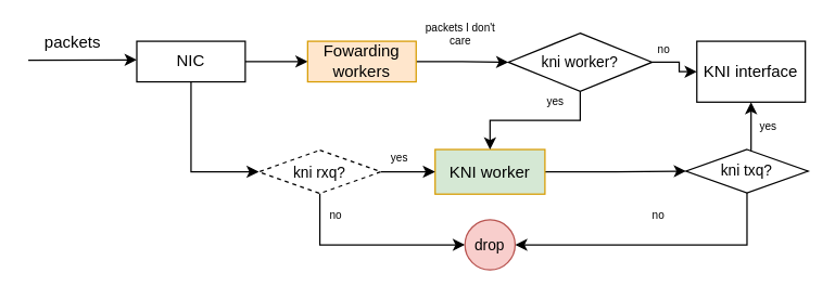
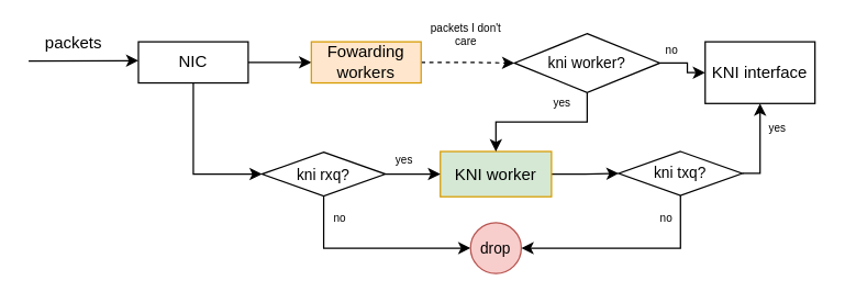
  <mxCell id="0" />
  <mxCell id="1" parent="0" />
  <mxCell id="2" style="edgeStyle=orthogonalEdgeStyle;rounded=0;orthogonalLoop=1;jettySize=auto;html=1;entryX=0;entryY=0.5;entryDx=0;entryDy=0;" parent="1" source="4" target="7" edge="1"><mxGeometry relative="1" as="geometry" /></mxCell>
  <mxCell id="3" style="edgeStyle=orthogonalEdgeStyle;rounded=0;orthogonalLoop=1;jettySize=auto;html=1;entryX=0;entryY=0.5;entryDx=0;entryDy=0;fontSize=11;fontColor=#000000;exitX=0.5;exitY=1;exitDx=0;exitDy=0;" parent="1" source="4" target="18" edge="1"><mxGeometry relative="1" as="geometry" /></mxCell>
  <mxCell id="4" value="NIC" style="rounded=0;whiteSpace=wrap;html=1;" parent="1" vertex="1"><mxGeometry x="100" y="30" width="80" height="30" as="geometry" /></mxCell>
  <mxCell id="5" value="KNI interface" style="rounded=0;whiteSpace=wrap;html=1;" parent="1" vertex="1"><mxGeometry x="513" y="30" width="80" height="45" as="geometry" /></mxCell>
- <mxCell id="6" style="edgeStyle=orthogonalEdgeStyle;rounded=0;orthogonalLoop=1;jettySize=auto;html=1;fontSize=11;fontColor=#000000;" parent="1" source="7" target="24" edge="1"><mxGeometry relative="1" as="geometry" /></mxCell>
+ <mxCell id="6" style="edgeStyle=orthogonalEdgeStyle;rounded=0;orthogonalLoop=1;jettySize=auto;html=1;fontSize=11;fontColor=#000000;dashed=1;" parent="1" source="7" target="24" edge="1"><mxGeometry relative="1" as="geometry" /></mxCell>
  <mxCell id="7" value="Fowarding&lt;br&gt;workers" style="rounded=0;whiteSpace=wrap;html=1;fillColor=#ffe6cc;strokeColor=#d79b00;" parent="1" vertex="1"><mxGeometry x="226" y="30" width="80" height="30" as="geometry" /></mxCell>
  <mxCell id="8" style="edgeStyle=orthogonalEdgeStyle;rounded=0;orthogonalLoop=1;jettySize=auto;html=1;entryX=0;entryY=0.5;entryDx=0;entryDy=0;fontSize=11;fontColor=#000000;" parent="1" source="9" target="21" edge="1"><mxGeometry relative="1" as="geometry" /></mxCell>
  <mxCell id="9" value="KNI worker" style="rounded=0;whiteSpace=wrap;html=1;fillColor=#d5e8d4;strokeColor=#d79b00;" parent="1" vertex="1"><mxGeometry x="320" y="110" width="81" height="33" as="geometry" /></mxCell>
  <mxCell id="10" value="" style="endArrow=classic;html=1;rounded=0;" parent="1" edge="1"><mxGeometry width="50" height="50" relative="1" as="geometry"><mxPoint x="20" y="44" as="sourcePoint" /><mxPoint x="100" y="43.76" as="targetPoint" /></mxGeometry></mxCell>
  <mxCell id="11" value="packets" style="text;html=1;strokeColor=none;fillColor=none;align=center;verticalAlign=middle;whiteSpace=wrap;rounded=0;" parent="1" vertex="1"><mxGeometry x="23" y="21" width="60" height="20" as="geometry" /></mxCell>
  <mxCell id="12" value="no" style="text;html=1;strokeColor=none;fillColor=none;align=center;verticalAlign=middle;whiteSpace=wrap;rounded=0;labelBackgroundColor=#FFFFFF;fontSize=8;fontColor=#000000;" parent="1" vertex="1"><mxGeometry x="475" y="154" width="20" height="10" as="geometry" /></mxCell>
  <mxCell id="13" value="yes" style="text;html=1;strokeColor=none;fillColor=none;align=center;verticalAlign=middle;whiteSpace=wrap;rounded=0;labelBackgroundColor=#FFFFFF;fontSize=8;fontColor=#000000;" parent="1" vertex="1"><mxGeometry x="556" y="87.5" width="20" height="10" as="geometry" /></mxCell>
  <mxCell id="14" value="yes" style="text;html=1;strokeColor=none;fillColor=none;align=center;verticalAlign=middle;whiteSpace=wrap;rounded=0;labelBackgroundColor=#FFFFFF;fontSize=8;fontColor=#000000;" parent="1" vertex="1"><mxGeometry x="284" y="110.5" width="20" height="10" as="geometry" /></mxCell>
  <mxCell id="15" value="no" style="text;html=1;strokeColor=none;fillColor=none;align=center;verticalAlign=middle;whiteSpace=wrap;rounded=0;labelBackgroundColor=#FFFFFF;fontSize=8;fontColor=#000000;" parent="1" vertex="1"><mxGeometry x="237" y="154" width="20" height="10" as="geometry" /></mxCell>
  <mxCell id="16" style="edgeStyle=orthogonalEdgeStyle;rounded=0;orthogonalLoop=1;jettySize=auto;html=1;entryX=0;entryY=0.5;entryDx=0;entryDy=0;fontSize=11;fontColor=#000000;" parent="1" source="18" target="9" edge="1"><mxGeometry relative="1" as="geometry" /></mxCell>
  <mxCell id="17" style="edgeStyle=orthogonalEdgeStyle;rounded=0;orthogonalLoop=1;jettySize=auto;html=1;entryX=0;entryY=0.5;entryDx=0;entryDy=0;fontSize=11;fontColor=#000000;exitX=0.5;exitY=1;exitDx=0;exitDy=0;" parent="1" source="18" target="25" edge="1"><mxGeometry relative="1" as="geometry" /></mxCell>
- <mxCell id="18" value="kni rxq?" style="rhombus;whiteSpace=wrap;html=1;labelBackgroundColor=#FFFFFF;fontSize=11;fontColor=#000000;strokeWidth=1;dashed=1;" parent="1" vertex="1"><mxGeometry x="190" y="110.5" width="90" height="32" as="geometry" /></mxCell>
+ <mxCell id="18" value="kni rxq?" style="rhombus;whiteSpace=wrap;html=1;labelBackgroundColor=#FFFFFF;fontSize=11;fontColor=#000000;strokeWidth=1;" parent="1" vertex="1"><mxGeometry x="190" y="110.5" width="90" height="32" as="geometry" /></mxCell>
  <mxCell id="19" style="edgeStyle=orthogonalEdgeStyle;rounded=0;orthogonalLoop=1;jettySize=auto;html=1;entryX=0.5;entryY=1;entryDx=0;entryDy=0;fontSize=11;fontColor=#000000;exitX=1;exitY=0.5;exitDx=0;exitDy=0;" parent="1" source="21" target="5" edge="1"><mxGeometry relative="1" as="geometry"><Array as="points"><mxPoint x="553" y="126" /></Array></mxGeometry></mxCell>
  <mxCell id="20" style="edgeStyle=orthogonalEdgeStyle;rounded=0;orthogonalLoop=1;jettySize=auto;html=1;entryX=1;entryY=0.5;entryDx=0;entryDy=0;fontSize=11;fontColor=#000000;exitX=0.5;exitY=1;exitDx=0;exitDy=0;" parent="1" source="21" target="25" edge="1"><mxGeometry relative="1" as="geometry" /></mxCell>
- <mxCell id="21" value="kni txq?" style="rhombus;whiteSpace=wrap;html=1;labelBackgroundColor=#FFFFFF;fontSize=11;fontColor=#000000;strokeWidth=1;" parent="1" vertex="1"><mxGeometry x="505" y="110" width="90" height="32" as="geometry" /></mxCell>
+ <mxCell id="21" value="kni txq?" style="rhombus;whiteSpace=wrap;html=1;labelBackgroundColor=#FFFFFF;fontSize=11;fontColor=#000000;strokeWidth=1;" parent="1" vertex="1"><mxGeometry x="450" y="110" width="90" height="32" as="geometry" /></mxCell>
  <mxCell id="22" style="edgeStyle=orthogonalEdgeStyle;rounded=0;orthogonalLoop=1;jettySize=auto;html=1;fontSize=11;fontColor=#000000;" parent="1" source="24" target="5" edge="1"><mxGeometry relative="1" as="geometry" /></mxCell>
  <mxCell id="23" style="edgeStyle=orthogonalEdgeStyle;rounded=0;orthogonalLoop=1;jettySize=auto;html=1;fontSize=11;fontColor=#000000;" parent="1" source="24" target="9" edge="1"><mxGeometry relative="1" as="geometry" /></mxCell>
  <mxCell id="24" value="kni worker?" style="rhombus;whiteSpace=wrap;html=1;labelBackgroundColor=#FFFFFF;fontSize=11;fontColor=#000000;strokeWidth=1;" parent="1" vertex="1"><mxGeometry x="374" y="24" width="106" height="43" as="geometry" /></mxCell>
  <mxCell id="25" value="drop" style="ellipse;whiteSpace=wrap;html=1;aspect=fixed;labelBackgroundColor=none;fontSize=11;strokeWidth=1;fillColor=#f8cecc;strokeColor=#b85450;" parent="1" vertex="1"><mxGeometry x="342" y="162" width="37" height="37" as="geometry" /></mxCell>
  <mxCell id="26" value="no" style="text;html=1;strokeColor=none;fillColor=none;align=center;verticalAlign=middle;whiteSpace=wrap;rounded=0;labelBackgroundColor=#FFFFFF;fontSize=8;fontColor=#000000;" parent="1" vertex="1"><mxGeometry x="479" y="31" width="20" height="10" as="geometry" /></mxCell>
  <mxCell id="27" value="yes" style="text;html=1;strokeColor=none;fillColor=none;align=center;verticalAlign=middle;whiteSpace=wrap;rounded=0;labelBackgroundColor=#FFFFFF;fontSize=8;fontColor=#000000;" parent="1" vertex="1"><mxGeometry x="399" y="70" width="20" height="10" as="geometry" /></mxCell>
  <mxCell id="28" value="packets I don't care" style="text;html=1;strokeColor=none;fillColor=none;align=center;verticalAlign=middle;whiteSpace=wrap;rounded=0;labelBackgroundColor=#FFFFFF;fontSize=8;fontColor=#000000;" parent="1" vertex="1"><mxGeometry x="309" y="20" width="60" height="10" as="geometry" /></mxCell>
